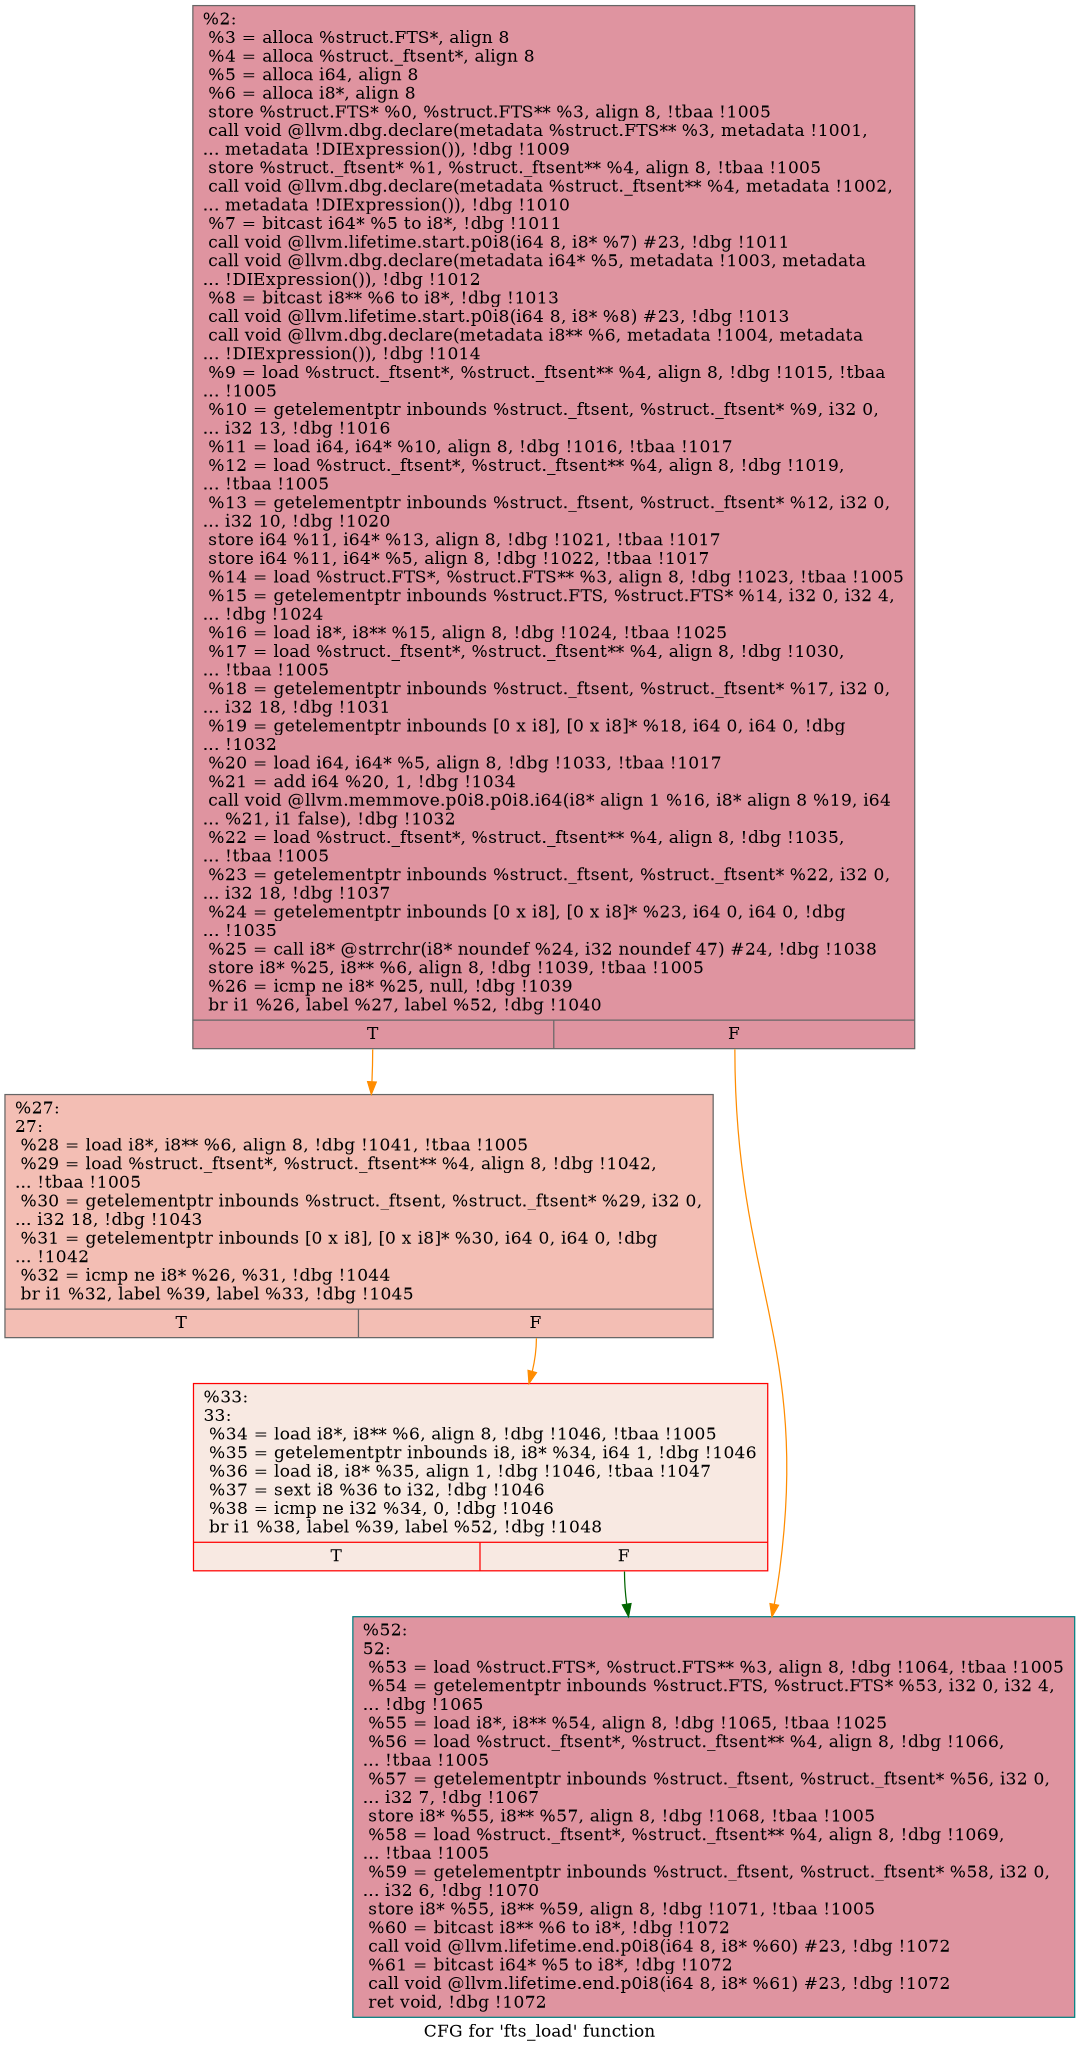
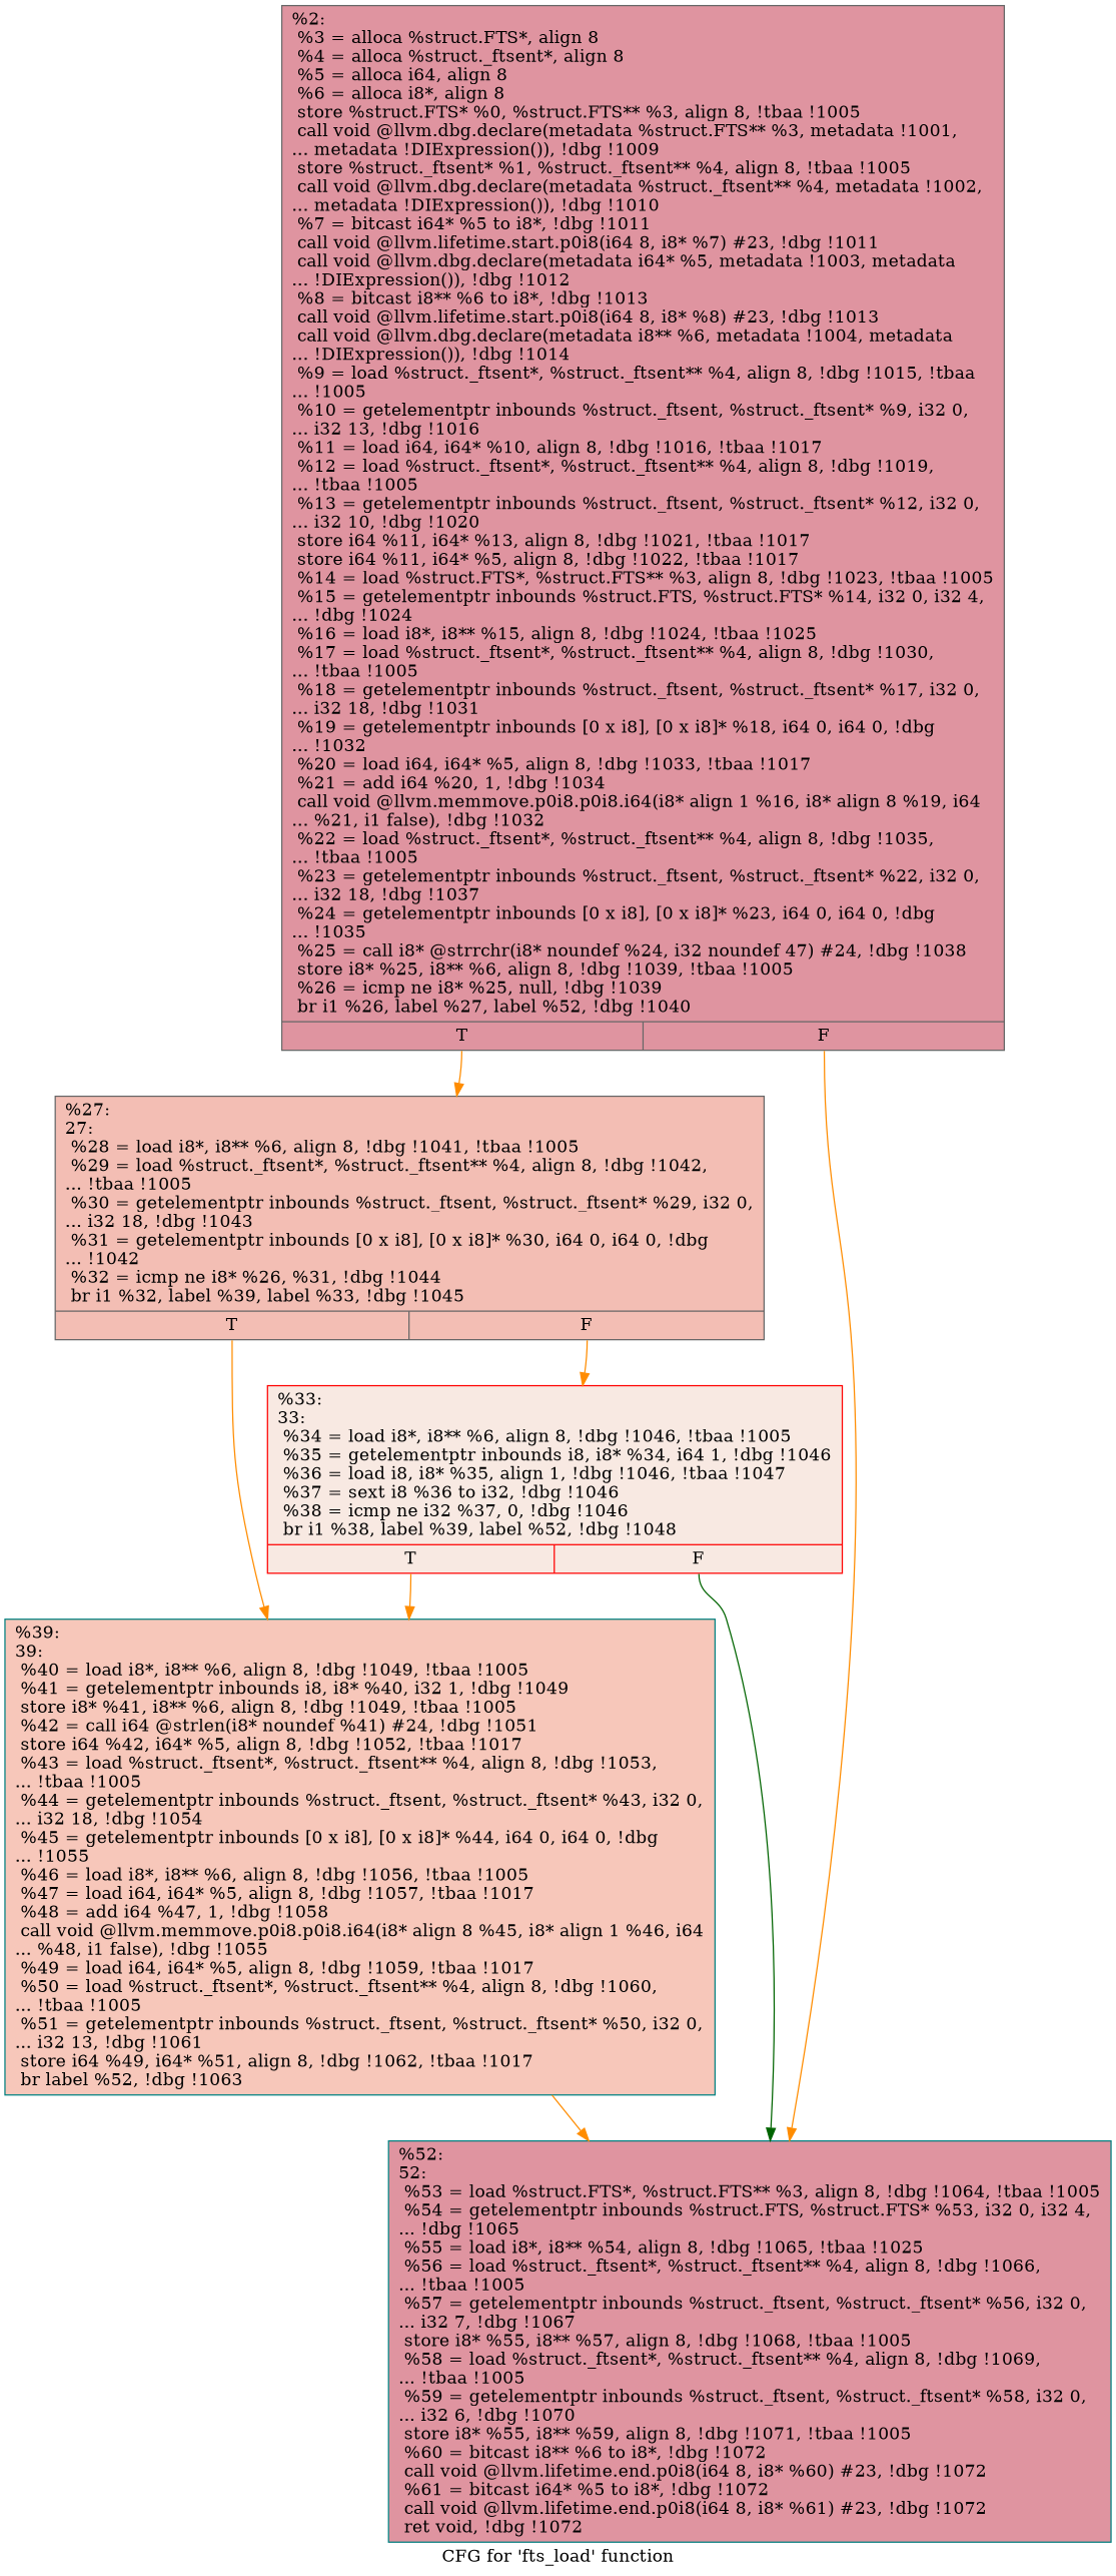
  digraph {
    label="CFG for 'fts_load' function"
    node [color=gray40 fillcolor="#b70d2870" shape=record style=filled]
    edge [color=darkorange tailport=s0]
    n1 [label="{%2:\l  %3 = alloca %struct.FTS*, align 8\l  %4 = alloca %struct._ftsent*, align 8\l  %5 = alloca i64, align 8\l  %6 = alloca i8*, align 8\l  store %struct.FTS* %0, %struct.FTS** %3, align 8, !tbaa !1005\l  call void @llvm.dbg.declare(metadata %struct.FTS** %3, metadata !1001,\l... metadata !DIExpression()), !dbg !1009\l  store %struct._ftsent* %1, %struct._ftsent** %4, align 8, !tbaa !1005\l  call void @llvm.dbg.declare(metadata %struct._ftsent** %4, metadata !1002,\l... metadata !DIExpression()), !dbg !1010\l  %7 = bitcast i64* %5 to i8*, !dbg !1011\l  call void @llvm.lifetime.start.p0i8(i64 8, i8* %7) #23, !dbg !1011\l  call void @llvm.dbg.declare(metadata i64* %5, metadata !1003, metadata\l... !DIExpression()), !dbg !1012\l  %8 = bitcast i8** %6 to i8*, !dbg !1013\l  call void @llvm.lifetime.start.p0i8(i64 8, i8* %8) #23, !dbg !1013\l  call void @llvm.dbg.declare(metadata i8** %6, metadata !1004, metadata\l... !DIExpression()), !dbg !1014\l  %9 = load %struct._ftsent*, %struct._ftsent** %4, align 8, !dbg !1015, !tbaa\l... !1005\l  %10 = getelementptr inbounds %struct._ftsent, %struct._ftsent* %9, i32 0,\l... i32 13, !dbg !1016\l  %11 = load i64, i64* %10, align 8, !dbg !1016, !tbaa !1017\l  %12 = load %struct._ftsent*, %struct._ftsent** %4, align 8, !dbg !1019,\l... !tbaa !1005\l  %13 = getelementptr inbounds %struct._ftsent, %struct._ftsent* %12, i32 0,\l... i32 10, !dbg !1020\l  store i64 %11, i64* %13, align 8, !dbg !1021, !tbaa !1017\l  store i64 %11, i64* %5, align 8, !dbg !1022, !tbaa !1017\l  %14 = load %struct.FTS*, %struct.FTS** %3, align 8, !dbg !1023, !tbaa !1005\l  %15 = getelementptr inbounds %struct.FTS, %struct.FTS* %14, i32 0, i32 4,\l... !dbg !1024\l  %16 = load i8*, i8** %15, align 8, !dbg !1024, !tbaa !1025\l  %17 = load %struct._ftsent*, %struct._ftsent** %4, align 8, !dbg !1030,\l... !tbaa !1005\l  %18 = getelementptr inbounds %struct._ftsent, %struct._ftsent* %17, i32 0,\l... i32 18, !dbg !1031\l  %19 = getelementptr inbounds [0 x i8], [0 x i8]* %18, i64 0, i64 0, !dbg\l... !1032\l  %20 = load i64, i64* %5, align 8, !dbg !1033, !tbaa !1017\l  %21 = add i64 %20, 1, !dbg !1034\l  call void @llvm.memmove.p0i8.p0i8.i64(i8* align 1 %16, i8* align 8 %19, i64\l... %21, i1 false), !dbg !1032\l  %22 = load %struct._ftsent*, %struct._ftsent** %4, align 8, !dbg !1035,\l... !tbaa !1005\l  %23 = getelementptr inbounds %struct._ftsent, %struct._ftsent* %22, i32 0,\l... i32 18, !dbg !1037\l  %24 = getelementptr inbounds [0 x i8], [0 x i8]* %23, i64 0, i64 0, !dbg\l... !1035\l  %25 = call i8* @strrchr(i8* noundef %24, i32 noundef 47) #24, !dbg !1038\l  store i8* %25, i8** %6, align 8, !dbg !1039, !tbaa !1005\l  %26 = icmp ne i8* %25, null, !dbg !1039\l  br i1 %26, label %27, label %52, !dbg !1040\l|{<s0>T|<s1>F}}"]
    n2 [fillcolor="#e36c5570" label="{%27:\l27:                                               \l  %28 = load i8*, i8** %6, align 8, !dbg !1041, !tbaa !1005\l  %29 = load %struct._ftsent*, %struct._ftsent** %4, align 8, !dbg !1042,\l... !tbaa !1005\l  %30 = getelementptr inbounds %struct._ftsent, %struct._ftsent* %29, i32 0,\l... i32 18, !dbg !1043\l  %31 = getelementptr inbounds [0 x i8], [0 x i8]* %30, i64 0, i64 0, !dbg\l... !1042\l  %32 = icmp ne i8* %26, %31, !dbg !1044\l  br i1 %32, label %39, label %33, !dbg !1045\l|{<s0>T|<s1>F}}"]
    n3 [color=teal label="{%52:\l52:                                               \l  %53 = load %struct.FTS*, %struct.FTS** %3, align 8, !dbg !1064, !tbaa !1005\l  %54 = getelementptr inbounds %struct.FTS, %struct.FTS* %53, i32 0, i32 4,\l... !dbg !1065\l  %55 = load i8*, i8** %54, align 8, !dbg !1065, !tbaa !1025\l  %56 = load %struct._ftsent*, %struct._ftsent** %4, align 8, !dbg !1066,\l... !tbaa !1005\l  %57 = getelementptr inbounds %struct._ftsent, %struct._ftsent* %56, i32 0,\l... i32 7, !dbg !1067\l  store i8* %55, i8** %57, align 8, !dbg !1068, !tbaa !1005\l  %58 = load %struct._ftsent*, %struct._ftsent** %4, align 8, !dbg !1069,\l... !tbaa !1005\l  %59 = getelementptr inbounds %struct._ftsent, %struct._ftsent* %58, i32 0,\l... i32 6, !dbg !1070\l  store i8* %55, i8** %59, align 8, !dbg !1071, !tbaa !1005\l  %60 = bitcast i8** %6 to i8*, !dbg !1072\l  call void @llvm.lifetime.end.p0i8(i64 8, i8* %60) #23, !dbg !1072\l  %61 = bitcast i64* %5 to i8*, !dbg !1072\l  call void @llvm.lifetime.end.p0i8(i64 8, i8* %61) #23, !dbg !1072\l  ret void, !dbg !1072\l}"]
-   n5 [color=red fillcolor="#efcebd70" label="{%33:\l33:                                               \l  %34 = load i8*, i8** %6, align 8, !dbg !1046, !tbaa !1005\l  %35 = getelementptr inbounds i8, i8* %34, i64 1, !dbg !1046\l  %36 = load i8, i8* %35, align 1, !dbg !1046, !tbaa !1047\l  %37 = sext i8 %36 to i32, !dbg !1046\l  %38 = icmp ne i32 %34, 0, !dbg !1046\l  br i1 %38, label %39, label %52, !dbg !1048\l|{<s0>T|<s1>F}}"]
+   n4 [color=teal fillcolor="#ec7f6370" label="{%39:\l39:                                               \l  %40 = load i8*, i8** %6, align 8, !dbg !1049, !tbaa !1005\l  %41 = getelementptr inbounds i8, i8* %40, i32 1, !dbg !1049\l  store i8* %41, i8** %6, align 8, !dbg !1049, !tbaa !1005\l  %42 = call i64 @strlen(i8* noundef %41) #24, !dbg !1051\l  store i64 %42, i64* %5, align 8, !dbg !1052, !tbaa !1017\l  %43 = load %struct._ftsent*, %struct._ftsent** %4, align 8, !dbg !1053,\l... !tbaa !1005\l  %44 = getelementptr inbounds %struct._ftsent, %struct._ftsent* %43, i32 0,\l... i32 18, !dbg !1054\l  %45 = getelementptr inbounds [0 x i8], [0 x i8]* %44, i64 0, i64 0, !dbg\l... !1055\l  %46 = load i8*, i8** %6, align 8, !dbg !1056, !tbaa !1005\l  %47 = load i64, i64* %5, align 8, !dbg !1057, !tbaa !1017\l  %48 = add i64 %47, 1, !dbg !1058\l  call void @llvm.memmove.p0i8.p0i8.i64(i8* align 8 %45, i8* align 1 %46, i64\l... %48, i1 false), !dbg !1055\l  %49 = load i64, i64* %5, align 8, !dbg !1059, !tbaa !1017\l  %50 = load %struct._ftsent*, %struct._ftsent** %4, align 8, !dbg !1060,\l... !tbaa !1005\l  %51 = getelementptr inbounds %struct._ftsent, %struct._ftsent* %50, i32 0,\l... i32 13, !dbg !1061\l  store i64 %49, i64* %51, align 8, !dbg !1062, !tbaa !1017\l  br label %52, !dbg !1063\l}"]
+   n5 [color=red fillcolor="#efcebd70" label="{%33:\l33:                                               \l  %34 = load i8*, i8** %6, align 8, !dbg !1046, !tbaa !1005\l  %35 = getelementptr inbounds i8, i8* %34, i64 1, !dbg !1046\l  %36 = load i8, i8* %35, align 1, !dbg !1046, !tbaa !1047\l  %37 = sext i8 %36 to i32, !dbg !1046\l  %38 = icmp ne i32 %37, 0, !dbg !1046\l  br i1 %38, label %39, label %52, !dbg !1048\l|{<s0>T|<s1>F}}"]
    n1 -> n2
    n1 -> n3 [tailport=s1]
+   n2 -> n4
    n2 -> n5 [tailport=s1]
+   n4 -> n3
    n5 -> n3 [color=darkgreen tailport=s1]
+   n5 -> n4
  }
